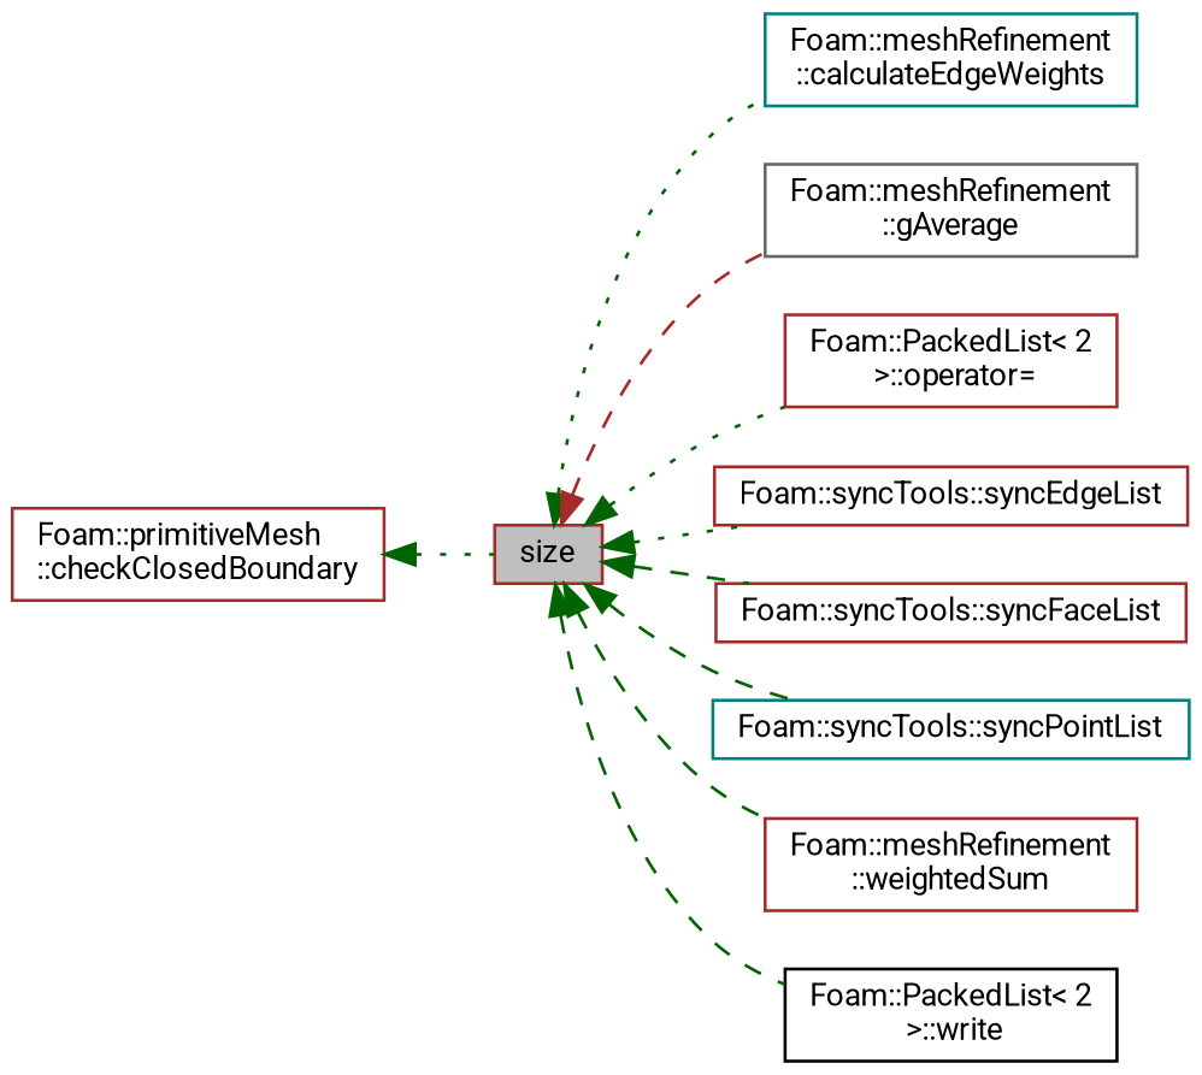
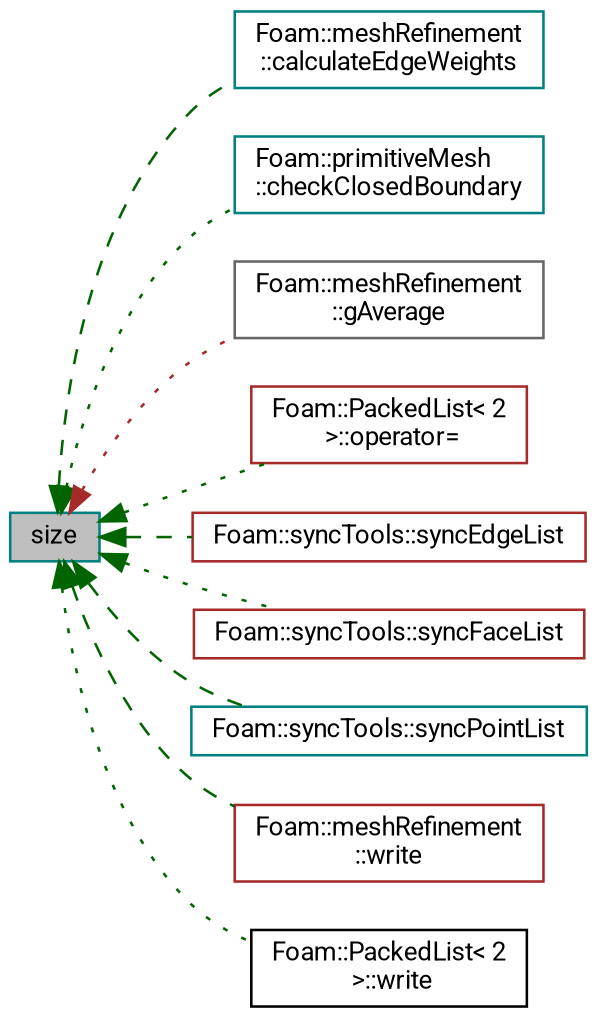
  digraph {
    fontname=Roboto
    rankdir=LR
    node [color=brown fontname=Roboto fontsize=10 shape=record]
    edge [color=darkgreen dir=back fontname=Roboto fontsize=10 labelfontname=FreeSans labelfontsize=10 style=dashed]
-   n1 [fillcolor=grey75 fontcolor=black height=0.2 label=size style=filled width=0.4]
+   n1 [color=teal fillcolor=grey75 fontcolor=black height=0.2 label=size style=filled width=0.4]
    n2 [color=teal height=0.2 label="Foam::meshRefinement\l::calculateEdgeWeights" width=0.4]
-   n3 [height=0.2 label="Foam::primitiveMesh\l::checkClosedBoundary" width=0.4]
+   n3 [color=teal height=0.2 label="Foam::primitiveMesh\l::checkClosedBoundary" width=0.4]
    n4 [color=gray40 height=0.2 label="Foam::meshRefinement\l::gAverage" width=0.4]
    n5 [height=0.2 label="Foam::PackedList\< 2\l \>::operator=" width=0.4]
    n6 [height=0.2 label="Foam::syncTools::syncEdgeList" width=0.4]
    n7 [height=0.2 label="Foam::syncTools::syncFaceList" width=0.4]
    n8 [color=teal height=0.2 label="Foam::syncTools::syncPointList" width=0.4]
-   n9 [height=0.2 label="Foam::meshRefinement\l::weightedSum" width=0.4]
+   n9 [height=0.2 label="Foam::meshRefinement\l::write" width=0.4]
    n10 [color=black height=0.2 label="Foam::PackedList\< 2\l \>::write" width=0.4]
-   n1 -> n2 [style=dotted]
-   n3 -> n1 [style=dotted]
-   n1 -> n4 [color=brown]
+   n1 -> n2
+   n1 -> n3 [style=dotted]
+   n1 -> n4 [color=brown style=dotted]
    n1 -> n5 [style=dotted]
-   n1 -> n6 [style=dotted]
-   n1 -> n7
+   n1 -> n6
+   n1 -> n7 [style=dotted]
    n1 -> n8
    n1 -> n9
-   n1 -> n10
+   n1 -> n10 [style=dotted]
  }
